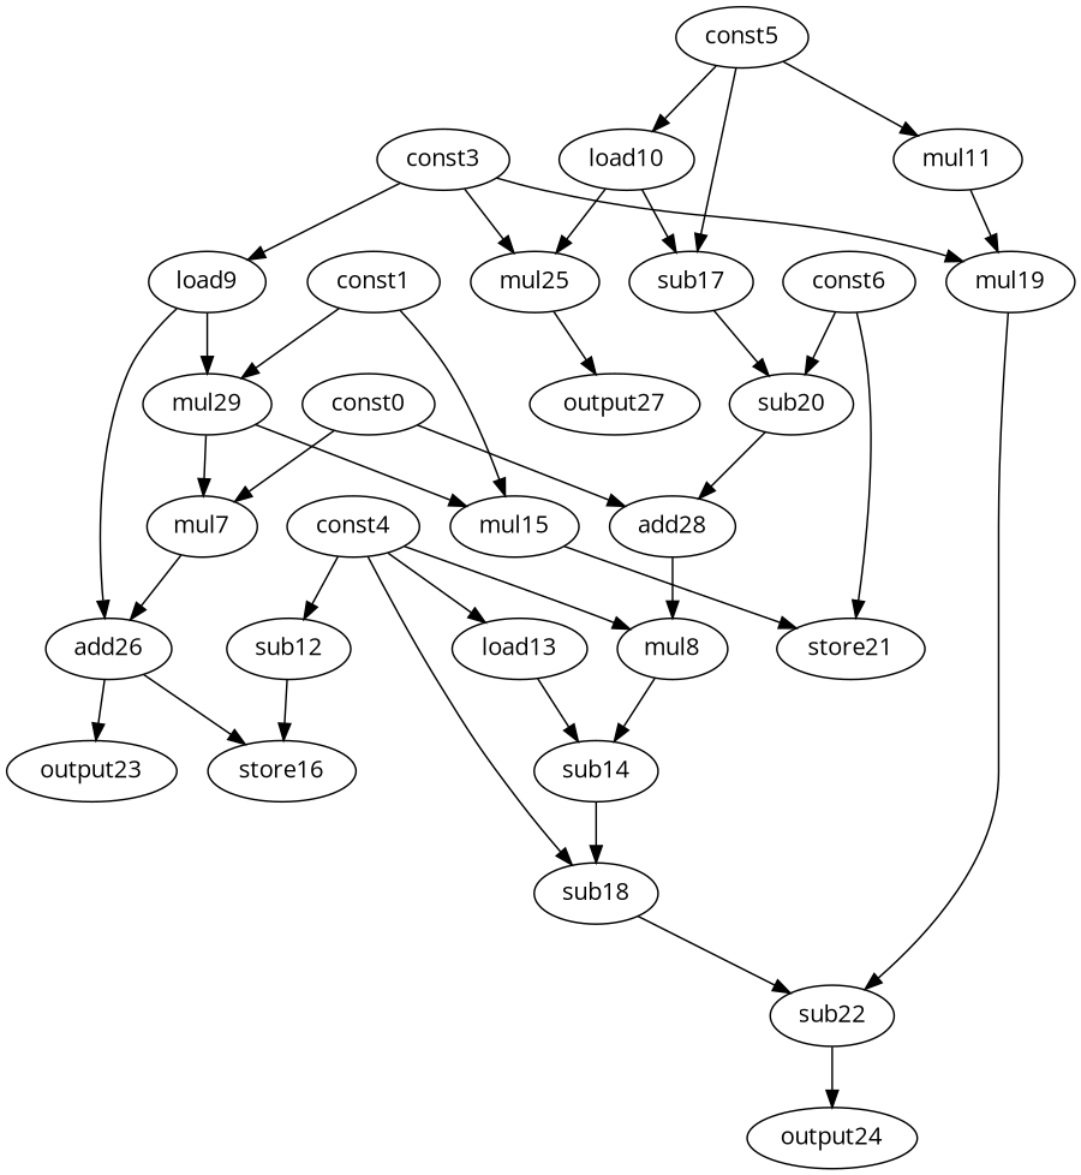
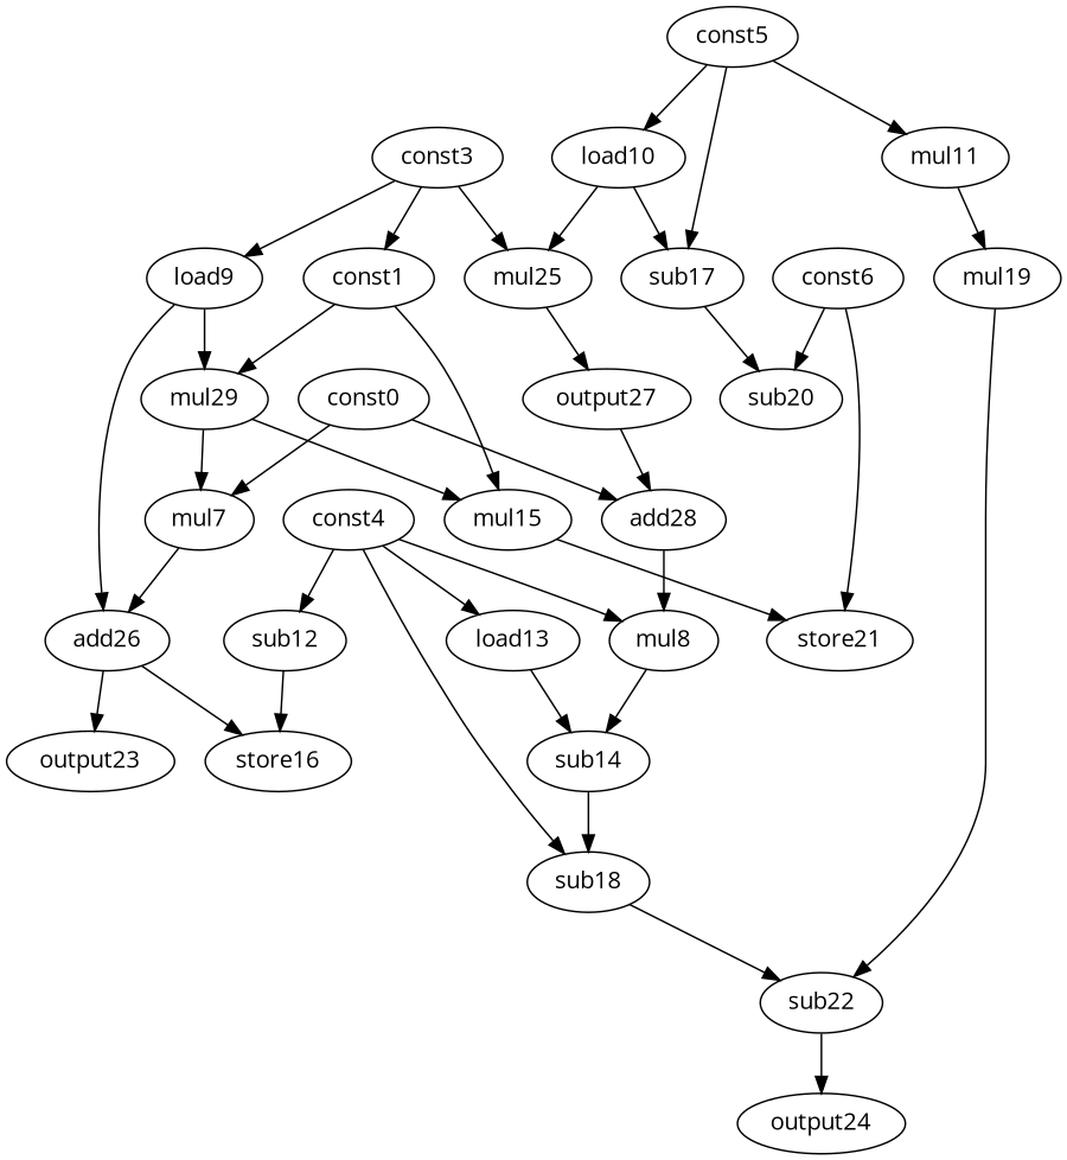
  digraph {
    fontname="Open Sans"
    node [fontname="Open Sans" opcode=mul]
    edge [fontname="Open Sans" operand=0]
    const0 [opcode=const]
    mul7
    add28 [opcode=add]
    add26 [opcode=add]
    mul8
    const1 [opcode=const]
    mul15
    mul29
    store21 [opcode=store]
    const3 [opcode=const]
    load9 [opcode=load]
    mul19
    mul25
    sub22 [opcode=sub]
    output27 [opcode=output]
    const4 [opcode=const]
    sub12 [opcode=sub]
    load13 [opcode=load]
    sub18 [opcode=sub]
    sub14 [opcode=sub]
    store16 [opcode=store]
    const5 [opcode=const]
    load10 [opcode=load]
    mul11
    sub17 [opcode=sub]
    sub20 [opcode=sub]
    const6 [opcode=const]
    output23 [opcode=output]
    output24 [opcode=output]
    const0 -> mul7
    const0 -> add28
    mul7 -> add26 [operand=1]
    add28 -> mul8 [operand=1]
    add26 -> store16
    add26 -> output23
    mul8 -> sub14
    const1 -> mul15
    const1 -> mul29 [operand=1]
    mul15 -> store21 [operand=1]
    mul29 -> mul7 [operand=1]
    mul29 -> mul15 [operand=1]
    const3 -> load9
-   const3 -> mul19
+   const3 -> const1
    const3 -> mul25 [operand=1]
    load9 -> add26
    load9 -> mul29
    mul19 -> sub22 [operand=1]
    mul25 -> output27
    sub22 -> output24
    const4 -> mul8
    const4 -> sub12
    const4 -> load13
    const4 -> sub18
    sub12 -> store16 [operand=1]
    load13 -> sub14 [operand=1]
    sub18 -> sub22
    sub14 -> sub18 [operand=1]
    const5 -> load10
    const5 -> mul11 [operand=1]
    const5 -> sub17 [operand=1]
    load10 -> mul25
    load10 -> sub17
    mul11 -> mul19 [operand=1]
    sub17 -> sub20
-   sub20 -> add28 [operand=1]
+   output27 -> add28 [operand=1]
    const6 -> store21
    const6 -> sub20 [operand=1]
  }
